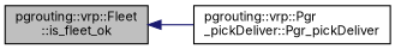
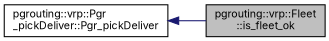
  digraph {
    rankdir=LR
    fontname=Inter
    node [color=black fontname=Inter fontsize=10 shape=record style=filled]
    n1 [fillcolor=grey75 fontcolor=black height=0.2 label="pgrouting::vrp::Fleet\l::is_fleet_ok" width=0.4]
    n2 [fillcolor=white height=0.2 label="pgrouting::vrp::Pgr\l_pickDeliver::Pgr_pickDeliver" width=0.4]
-   n1 -> n2 [color=midnightblue dir=back fontname=Inter fontsize=10 labelfontname=Helvetica labelfontsize=10 style=solid]
+   n2 -> n1 [color=midnightblue dir=back fontname=Inter fontsize=10 labelfontname=Helvetica labelfontsize=10 style=solid]
  }
